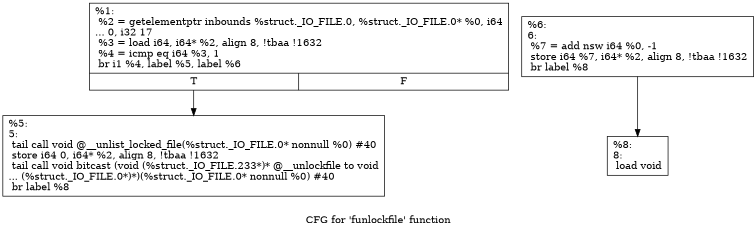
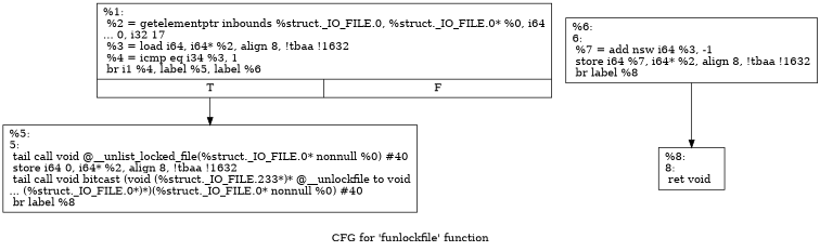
  digraph {
    label="CFG for 'funlockfile' function"
    node [shape=record]
-   n1 [label="{%1:\l  %2 = getelementptr inbounds %struct._IO_FILE.0, %struct._IO_FILE.0* %0, i64\l... 0, i32 17\l  %3 = load i64, i64* %2, align 8, !tbaa !1632\l  %4 = icmp eq i64 %3, 1\l  br i1 %4, label %5, label %6\l|{<s0>T|<s1>F}}"]
+   n1 [label="{%1:\l  %2 = getelementptr inbounds %struct._IO_FILE.0, %struct._IO_FILE.0* %0, i64\l... 0, i32 17\l  %3 = load i64, i64* %2, align 8, !tbaa !1632\l  %4 = icmp eq i34 %3, 1\l  br i1 %4, label %5, label %6\l|{<s0>T|<s1>F}}"]
    n2 [label="{%5:\l5:                                                \l  tail call void @__unlist_locked_file(%struct._IO_FILE.0* nonnull %0) #40\l  store i64 0, i64* %2, align 8, !tbaa !1632\l  tail call void bitcast (void (%struct._IO_FILE.233*)* @__unlockfile to void\l... (%struct._IO_FILE.0*)*)(%struct._IO_FILE.0* nonnull %0) #40\l  br label %8\l}"]
-   n3 [label="{%6:\l6:                                                \l  %7 = add nsw i64 %0, -1\l  store i64 %7, i64* %2, align 8, !tbaa !1632\l  br label %8\l}"]
-   n4 [label="{%8:\l8:                                                \l  load void\l}"]
+   n3 [label="{%6:\l6:                                                \l  %7 = add nsw i64 %3, -1\l  store i64 %7, i64* %2, align 8, !tbaa !1632\l  br label %8\l}"]
+   n4 [label="{%8:\l8:                                                \l  ret void\l}"]
    n1 -> n2 [tailport=s0]
    n3 -> n4
  }
